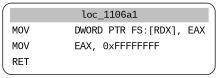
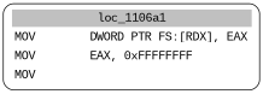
  digraph {
-   n1 [fontname="Courier New" label=<<table border="0" cellborder="0" cellpadding="3"><tr><td align="center" colspan="2" bgcolor="grey">loc_1106a1</td></tr><tr><td align="left">MOV        DWORD PTR FS:[RDX], EAX</td></tr><tr><td align="left">MOV        EAX, 0xFFFFFFFF</td></tr><tr><td align="left">RET        </td></tr></table>> shape=Mrecord]
+   n1 [fontname="Courier New" label=<<table border="0" cellborder="0" cellpadding="3"><tr><td align="center" colspan="2" bgcolor="grey">loc_1106a1</td></tr><tr><td align="left">MOV        DWORD PTR FS:[RDX], EAX</td></tr><tr><td align="left">MOV        EAX, 0xFFFFFFFF</td></tr><tr><td align="left">MOV        </td></tr></table>> shape=Mrecord]
  }
